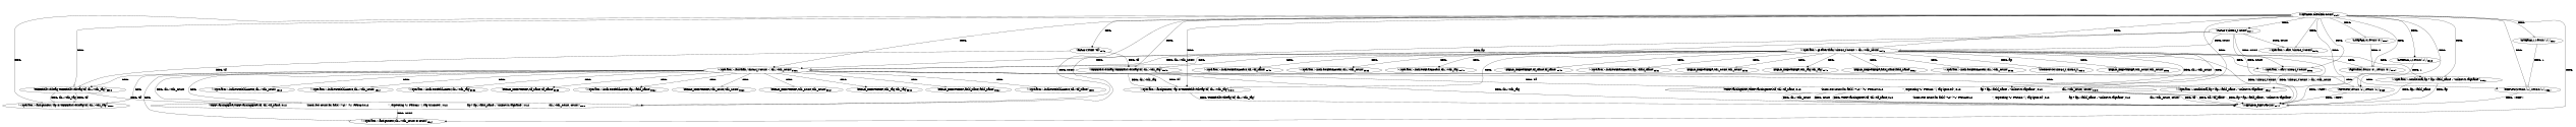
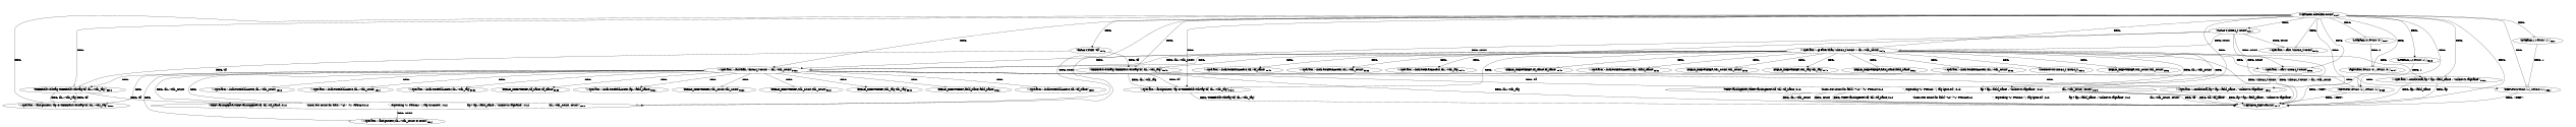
  digraph {
    edge [arrowhead=dot]
    n1 [label=<(METHOD,CheckDirCount)<SUB>5544</SUB>>]
    n2 [label=<(PARAM,TIFF *tif)<SUB>5546</SUB>>]
    n3 [label=<(PARAM,uint32_t count)<SUB>5544</SUB>>]
    n4 [label=<(RETURN,return (1);,return (1);)<SUB>5567</SUB>>]
    n5 [label=<(&lt;operator&gt;.greaterThan,(uint64_t)count &gt; dir-&gt;tdir_count)<SUB>5546</SUB>>]
    n6 [label=<(LITERAL,1,return (1);)<SUB>5567</SUB>>]
    n7 [label=<(&lt;operator&gt;.assignment,*fip = TIFFFieldWithTag(tif, dir-&gt;tdir_tag))<SUB>5548</SUB>>]
    n8 [label=<(TIFFWarningExtR,TIFFWarningExtR(tif, tif-&gt;tif_name,\012                        &quot;incorrect count for field \&quot;%s\&quot; (%&quot; PRIu64\012                        &quot;, expecting %&quot; PRIu32 &quot;); tag ignored&quot;,\012                        fip ? fip-&gt;field_name : &quot;unknown tagname&quot;,\012                        dir-&gt;tdir_count, count))<SUB>5549</SUB>>]
    n9 [label=<(RETURN,return (0);,return (0);)<SUB>5554</SUB>>]
    n10 [label=<(&lt;operator&gt;.cast,(uint64_t)count)<SUB>5546</SUB>>]
    n11 [label=<(LITERAL,0,return (0);)<SUB>5554</SUB>>]
    n12 [label=<(TIFFFieldWithTag,TIFFFieldWithTag(tif, dir-&gt;tdir_tag))<SUB>5548</SUB>>]
    n13 [label=<(&lt;operator&gt;.conditional,fip ? fip-&gt;field_name : &quot;unknown tagname&quot;)<SUB>5552</SUB>>]
    n14 [label=<(&lt;operator&gt;.lessThan,(uint64_t)count &lt; dir-&gt;tdir_count)<SUB>5556</SUB>>]
    n15 [label=<(&lt;operator&gt;.assignment,*fip = TIFFFieldWithTag(tif, dir-&gt;tdir_tag))<SUB>5558</SUB>>]
    n16 [label=<(TIFFWarningExtR,TIFFWarningExtR(tif, tif-&gt;tif_name,\012                        &quot;incorrect count for field \&quot;%s\&quot; (%&quot; PRIu64\012                        &quot;, expecting %&quot; PRIu32 &quot;); tag trimmed&quot;,\012                        fip ? fip-&gt;field_name : &quot;unknown tagname&quot;,\012                        dir-&gt;tdir_count, count))<SUB>5559</SUB>>]
    n17 [label=<(&lt;operator&gt;.assignment,dir-&gt;tdir_count = count)<SUB>5564</SUB>>]
    n18 [label=<(RETURN,return (1);,return (1);)<SUB>5565</SUB>>]
    n19 [label=<(&lt;operator&gt;.cast,(uint64_t)count)<SUB>5556</SUB>>]
    n20 [label=<(LITERAL,1,return (1);)<SUB>5565</SUB>>]
    n21 [label=<(TIFFFieldWithTag,TIFFFieldWithTag(tif, dir-&gt;tdir_tag))<SUB>5558</SUB>>]
    n22 [label=<(&lt;operator&gt;.conditional,fip ? fip-&gt;field_name : &quot;unknown tagname&quot;)<SUB>5562</SUB>>]
    n23 [label=<(METHOD_RETURN,int)<SUB>5544</SUB>>]
    n24 [label=<(&lt;operator&gt;.indirectFieldAccess,tif-&gt;tif_name)<SUB>5549</SUB>>]
    n25 [label=<(&lt;operator&gt;.indirectFieldAccess,dir-&gt;tdir_count)<SUB>5553</SUB>>]
    n26 [label=<(&lt;operator&gt;.indirectFieldAccess,dir-&gt;tdir_tag)<SUB>5548</SUB>>]
    n27 [label=<(FIELD_IDENTIFIER,tif_name,tif_name)<SUB>5549</SUB>>]
    n28 [label=<(&lt;operator&gt;.indirectFieldAccess,fip-&gt;field_name)<SUB>5552</SUB>>]
    n29 [label=<(FIELD_IDENTIFIER,tdir_count,tdir_count)<SUB>5553</SUB>>]
    n30 [label=<(FIELD_IDENTIFIER,tdir_tag,tdir_tag)<SUB>5548</SUB>>]
    n31 [label=<(FIELD_IDENTIFIER,field_name,field_name)<SUB>5552</SUB>>]
    n32 [label=<(&lt;operator&gt;.indirectFieldAccess,dir-&gt;tdir_count)<SUB>5556</SUB>>]
    n33 [label=<(UNKNOWN,uint64_t,uint64_t)<SUB>5556</SUB>>]
    n34 [label=<(FIELD_IDENTIFIER,tdir_count,tdir_count)<SUB>5556</SUB>>]
    n35 [label=<(&lt;operator&gt;.indirectFieldAccess,tif-&gt;tif_name)<SUB>5559</SUB>>]
    n36 [label=<(&lt;operator&gt;.indirectFieldAccess,dir-&gt;tdir_count)<SUB>5563</SUB>>]
    n37 [label=<(&lt;operator&gt;.indirectFieldAccess,dir-&gt;tdir_count)<SUB>5564</SUB>>]
    n38 [label=<(&lt;operator&gt;.indirectFieldAccess,dir-&gt;tdir_tag)<SUB>5558</SUB>>]
    n39 [label=<(FIELD_IDENTIFIER,tif_name,tif_name)<SUB>5559</SUB>>]
    n40 [label=<(&lt;operator&gt;.indirectFieldAccess,fip-&gt;field_name)<SUB>5562</SUB>>]
    n41 [label=<(FIELD_IDENTIFIER,tdir_count,tdir_count)<SUB>5563</SUB>>]
    n42 [label=<(FIELD_IDENTIFIER,tdir_count,tdir_count)<SUB>5564</SUB>>]
    n43 [label=<(FIELD_IDENTIFIER,tdir_tag,tdir_tag)<SUB>5558</SUB>>]
    n44 [label=<(FIELD_IDENTIFIER,field_name,field_name)<SUB>5562</SUB>>]
-   n1 -> n2 [label="CDG: "]
+   n1 -> n2 [label="DDG: "]
    n1 -> n3 [label="DDG: "]
    n1 -> n4 [arrowhead=odot label="DDG: "]
    n1 -> n5 [arrowhead=odot label="DDG: "]
    n1 -> n6 [arrowhead=onormal label="DDG: "]
    n1 -> n7 [label="DDG: "]
    n1 -> n8 [arrowhead=odot label="DDG: "]
    n1 -> n9 [arrowhead=odot label="CDG: "]
    n1 -> n10 [arrowhead=odot label="DDG: "]
    n1 -> n11 [arrowhead=odot label="DDG: "]
    n1 -> n12 [arrowhead=onormal label="DDG: "]
    n1 -> n13 [arrowhead=onormal label="DDG: "]
    n1 -> n14 [label="DDG: "]
    n1 -> n15 [arrowhead=odot label="DDG: "]
    n1 -> n16 [arrowhead=onormal label="DDG: "]
-   n1 -> n17 [label="DDG: "]
+   n1 -> n23 [label="DDG: "]
    n1 -> n18 [label="DDG: "]
    n1 -> n19 [arrowhead=onormal label="DDG: "]
    n1 -> n20 [label="DDG: "]
    n1 -> n21 [arrowhead=onormal label="DDG: "]
    n1 -> n22 [label="DDG: "]
    n2 -> n12 [label="DDG: tif"]
    n2 -> n21 [arrowhead=onormal label="DDG: tif"]
    n3 -> n5 [arrowhead=onormal label="DDG: count"]
    n3 -> n8 [arrowhead=odot label="DDG: count"]
    n3 -> n10 [arrowhead=onormal label="DDG: count"]
-   n3 -> n14 [label="DDG: fip"]
+   n3 -> n14 [label="DDG: count"]
    n3 -> n16 [label="DDG: count"]
    n3 -> n19 [label="DDG: count"]
    n4 -> n23 [arrowhead=odot label="DDG: &lt;RET&gt;"]
    n5 -> n7 [arrowhead=odot label="CDG: "]
    n5 -> n8 [label="DDG: dir-&gt;tdir_count"]
    n5 -> n8 [arrowhead=odot label="CDG: "]
-   n5 -> n9 [arrowhead=odot label="CDG: "]
    n5 -> n12 [arrowhead=odot label="CDG: "]
    n5 -> n13 [label="CDG: "]
    n5 -> n14 [arrowhead=odot label="DDG: dir-&gt;tdir_count"]
    n5 -> n14 [arrowhead=odot label="CDG: "]
    n5 -> n19 [label="CDG: "]
    n5 -> n23 [arrowhead=odot label="DDG: (uint64_t)count"]
    n5 -> n23 [label="DDG: (uint64_t)count &gt; dir-&gt;tdir_count"]
    n5 -> n24 [label="CDG: "]
    n5 -> n25 [label="CDG: "]
    n5 -> n26 [label="CDG: "]
    n5 -> n27 [arrowhead=onormal label="CDG: "]
    n5 -> n28 [arrowhead=odot label="CDG: "]
    n5 -> n29 [arrowhead=onormal label="CDG: "]
    n5 -> n30 [label="CDG: "]
    n5 -> n31 [arrowhead=odot label="CDG: "]
    n5 -> n32 [arrowhead=odot label="CDG: "]
-   n5 -> n33 [arrowhead=onormal label="DDG: fip"]
+   n5 -> n33 [arrowhead=onormal label="CDG: "]
    n5 -> n34 [arrowhead=onormal label="CDG: "]
    n6 -> n4 [arrowhead=odot label="DDG: 1"]
    n7 -> n23 [arrowhead=odot label="DDG: TIFFFieldWithTag(tif, dir-&gt;tdir_tag)"]
    n8 -> n23 [label="DDG: tif"]
    n8 -> n23 [label="DDG: tif-&gt;tif_name"]
    n8 -> n23 [label="DDG: fip ? fip-&gt;field_name : &quot;unknown tagname&quot;"]
    n8 -> n23 [label="DDG: dir-&gt;tdir_count"]
    n8 -> n23 [arrowhead=odot label="DDG: count"]
    n8 -> n23 [label="DDG: TIFFWarningExtR(tif, tif-&gt;tif_name,\012                        &quot;incorrect count for field \&quot;%s\&quot; (%&quot; PRIu64\012                        &quot;, expecting %&quot; PRIu32 &quot;); tag ignored&quot;,\012                        fip ? fip-&gt;field_name : &quot;unknown tagname&quot;,\012                        dir-&gt;tdir_count, count)"]
    n9 -> n23 [arrowhead=onormal label="DDG: &lt;RET&gt;"]
    n11 -> n9 [arrowhead=onormal label="DDG: 0"]
    n12 -> n7 [arrowhead=onormal label="DDG: tif"]
    n12 -> n7 [arrowhead=odot label="DDG: dir-&gt;tdir_tag"]
    n12 -> n8 [arrowhead=odot label="DDG: tif"]
    n12 -> n23 [arrowhead=onormal label="DDG: dir-&gt;tdir_tag"]
    n13 -> n23 [arrowhead=odot label="DDG: fip"]
    n13 -> n23 [arrowhead=onormal label="DDG: fip-&gt;field_name"]
    n14 -> n4 [label="CDG: "]
    n14 -> n15 [arrowhead=onormal label="CDG: "]
    n14 -> n16 [arrowhead=odot label="DDG: dir-&gt;tdir_count"]
    n14 -> n16 [arrowhead=odot label="CDG: "]
    n14 -> n17 [arrowhead=onormal label="CDG: "]
    n14 -> n18 [arrowhead=odot label="CDG: "]
    n14 -> n21 [label="CDG: "]
    n14 -> n22 [arrowhead=onormal label="CDG: "]
    n14 -> n35 [arrowhead=onormal label="CDG: "]
    n14 -> n36 [arrowhead=onormal label="CDG: "]
    n14 -> n37 [arrowhead=onormal label="CDG: "]
    n14 -> n38 [arrowhead=onormal label="CDG: "]
    n14 -> n39 [label="CDG: "]
    n14 -> n40 [label="CDG: "]
    n14 -> n41 [arrowhead=onormal label="CDG: "]
    n14 -> n42 [arrowhead=odot label="CDG: "]
    n14 -> n43 [label="CDG: "]
    n14 -> n44 [arrowhead=onormal label="CDG: "]
    n16 -> n17 [arrowhead=odot label="DDG: count"]
    n18 -> n23 [label="DDG: &lt;RET&gt;"]
    n20 -> n18 [arrowhead=onormal label="DDG: 1"]
    n21 -> n15 [arrowhead=odot label="DDG: tif"]
    n21 -> n15 [arrowhead=odot label="DDG: dir-&gt;tdir_tag"]
    n21 -> n16 [label="DDG: tif"]
  }
